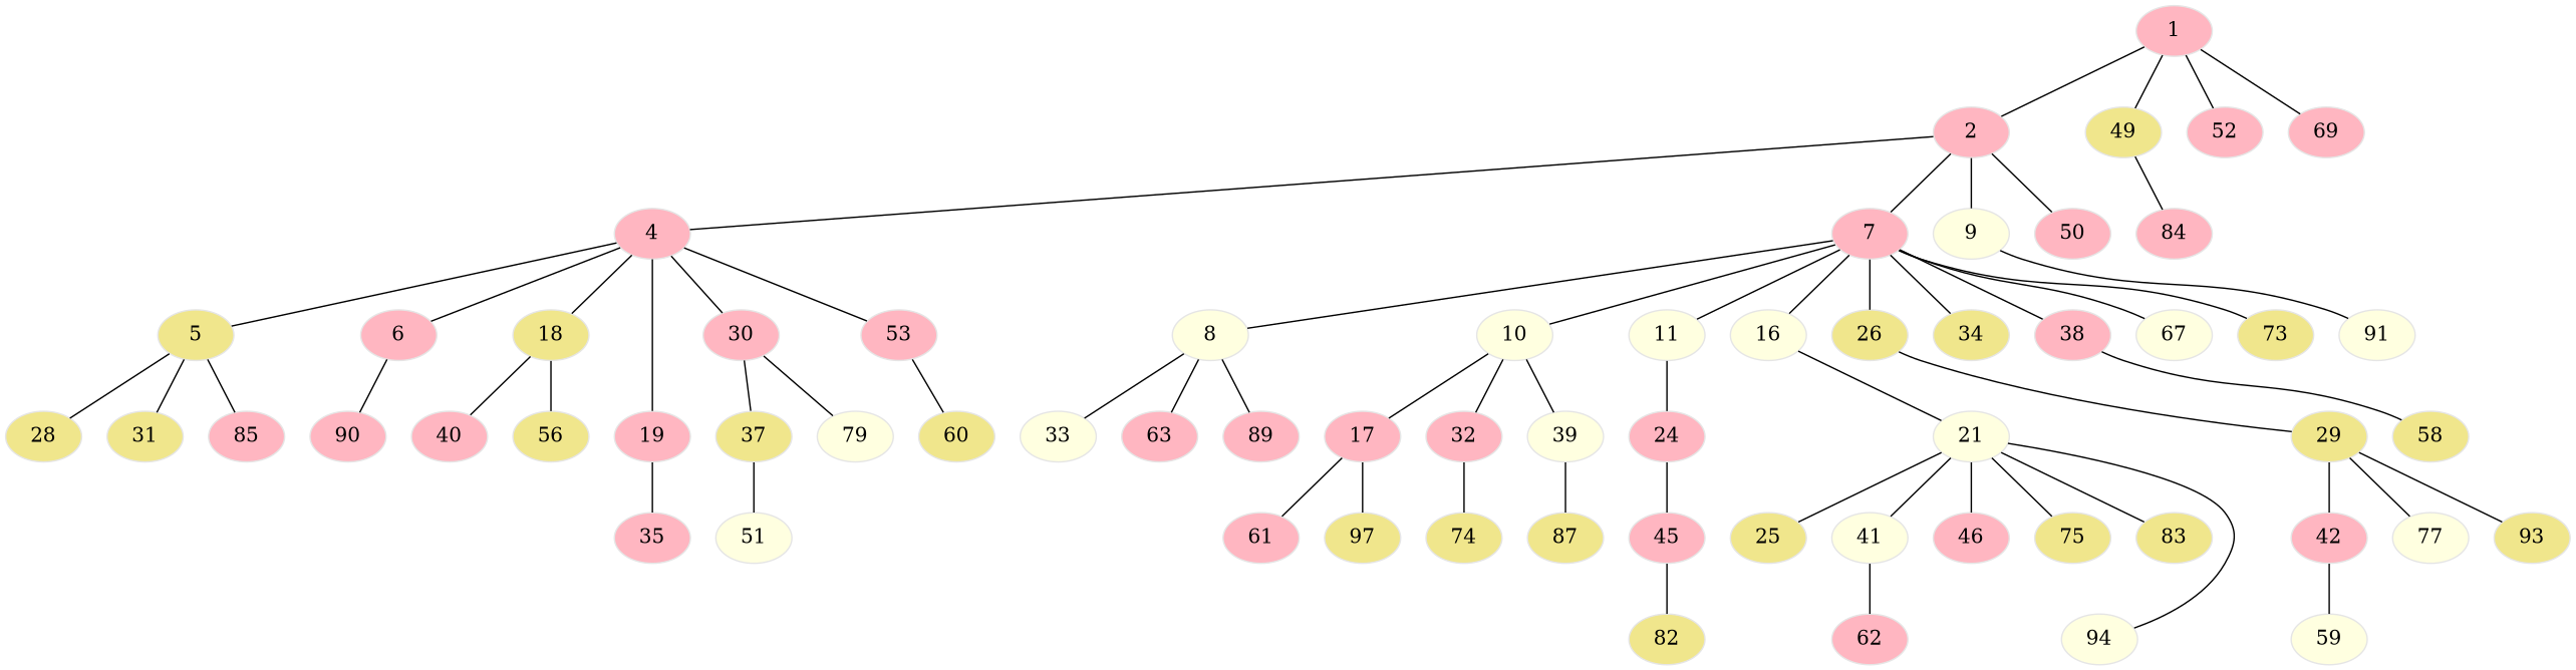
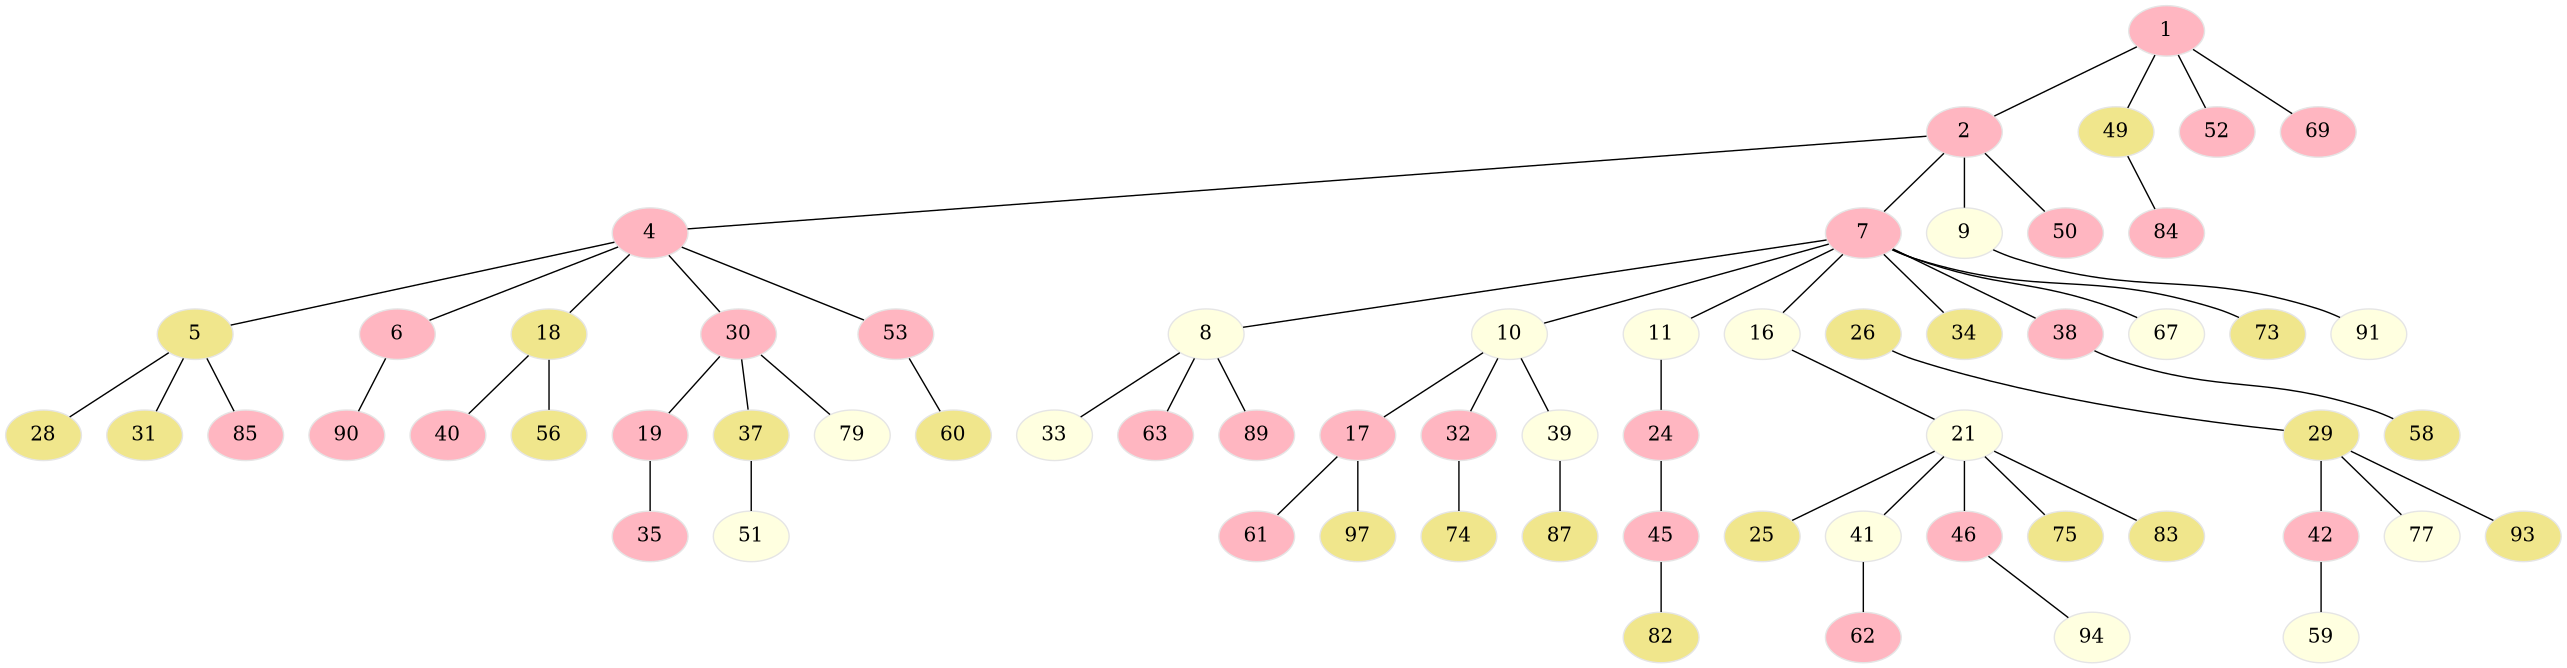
  graph {
    node [color=gray90 fillcolor=lightpink style=filled]
    1 [super="+27"]
    2 [super="+3"]
    49 [fillcolor=khaki super="+57"]
    52
    69
    4 [super="+15"]
    7 [super="+14"]
    9 [fillcolor=lightyellow super="+13"]
    50
    84
    5 [fillcolor=khaki super="+23"]
    6 [super="+12"]
    18 [fillcolor=khaki super="+22"]
    19
    30 [super="+54"]
    53 [super="+88"]
    8 [fillcolor=lightyellow super="+78"]
    10 [fillcolor=lightyellow super="+20"]
    11 [fillcolor=lightyellow]
    16 [fillcolor=lightyellow super="+70"]
    26 [fillcolor=khaki super="+80"]
    34 [fillcolor=khaki super="+43"]
    38 [super="+72"]
    67 [fillcolor=lightyellow]
    73 [fillcolor=khaki super="+76"]
    91 [fillcolor=lightyellow super="+98"]
    28 [fillcolor=khaki]
    31 [fillcolor=khaki]
    85
    90
    40
    56 [fillcolor=khaki]
    35 [super="+100"]
    37 [fillcolor=khaki]
    79 [fillcolor=lightyellow super="+86"]
    60 [fillcolor=khaki super="+71"]
    33 [fillcolor=lightyellow]
    63
    89 [super="+95"]
    17 [super="+81"]
    32 [super="+64"]
    39 [fillcolor=lightyellow super="+99"]
    24 [super="+36"]
    21 [fillcolor=lightyellow super="+47"]
    29 [fillcolor=khaki super="+66"]
    58 [fillcolor=khaki super="+92"]
    61
    97 [fillcolor=khaki]
    74 [fillcolor=khaki]
    87 [fillcolor=khaki]
    45 [super="+55"]
    25 [fillcolor=khaki]
    41 [fillcolor=lightyellow super="+48"]
    46
    75 [fillcolor=khaki]
    83 [fillcolor=khaki]
    94 [fillcolor=lightyellow]
    62
    82 [fillcolor=khaki]
    42
    77 [fillcolor=lightyellow super="+96"]
    93 [fillcolor=khaki]
    59 [fillcolor=lightyellow super="+68"]
    51 [fillcolor=lightyellow super="+65"]
    1 -- 2
    1 -- 49
    1 -- 52
    1 -- 69
    2 -- 4
    2 -- 7
    2 -- 9
    2 -- 50
    49 -- 84
    4 -- 5
    4 -- 6
    4 -- 18
-   4 -- 19
+   30 -- 19
    4 -- 30
    4 -- 53
    7 -- 8
    7 -- 10
    7 -- 11
    7 -- 16
-   7 -- 26
    7 -- 34
    7 -- 38
    7 -- 67
    7 -- 73
    9 -- 91
    5 -- 28
    5 -- 31
    5 -- 85
    6 -- 90
    18 -- 40
    18 -- 56
    19 -- 35
    30 -- 37
    30 -- 79
    53 -- 60
    8 -- 33
    8 -- 63
    8 -- 89
    10 -- 17
    10 -- 32
    10 -- 39
    11 -- 24
    16 -- 21
    26 -- 29
    38 -- 58
    37 -- 51
    17 -- 61
    17 -- 97
    32 -- 74
    39 -- 87
    24 -- 45
    21 -- 25
    21 -- 41
    21 -- 46
    21 -- 75
    21 -- 83
-   21 -- 94
+   46 -- 94
    29 -- 42
    29 -- 77
    29 -- 93
    45 -- 82
    41 -- 62
    42 -- 59
  }
